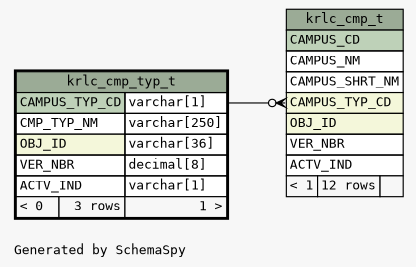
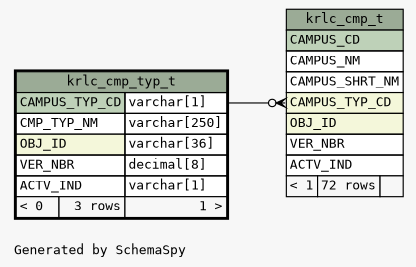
  digraph {
    bgcolor="#f7f7f7"
    fontname="DejaVu Sans Mono"
    fontsize=11
    label="\nGenerated by SchemaSpy"
    labeljust=l
    nodesep=0.18
    rankdir=RL
    ranksep=0.46
    node [fontname="DejaVu Sans Mono" fontsize=11 shape=plaintext]
-   n1 [label=<     <TABLE BORDER="0" CELLBORDER="1" CELLSPACING="0" BGCOLOR="#ffffff">       <TR><TD COLSPAN="3" BGCOLOR="#9bab96" ALIGN="CENTER">krlc_cmp_t</TD></TR>       <TR><TD PORT="CAMPUS_CD" COLSPAN="3" BGCOLOR="#bed1b8" ALIGN="LEFT">CAMPUS_CD</TD></TR>       <TR><TD PORT="CAMPUS_NM" COLSPAN="3" ALIGN="LEFT">CAMPUS_NM</TD></TR>       <TR><TD PORT="CAMPUS_SHRT_NM" COLSPAN="3" ALIGN="LEFT">CAMPUS_SHRT_NM</TD></TR>       <TR><TD PORT="CAMPUS_TYP_CD" COLSPAN="3" BGCOLOR="#f4f7da" ALIGN="LEFT">CAMPUS_TYP_CD</TD></TR>       <TR><TD PORT="OBJ_ID" COLSPAN="3" BGCOLOR="#f4f7da" ALIGN="LEFT">OBJ_ID</TD></TR>       <TR><TD PORT="VER_NBR" COLSPAN="3" ALIGN="LEFT">VER_NBR</TD></TR>       <TR><TD PORT="ACTV_IND" COLSPAN="3" ALIGN="LEFT">ACTV_IND</TD></TR>       <TR><TD ALIGN="LEFT" BGCOLOR="#f7f7f7">&lt; 1</TD><TD ALIGN="RIGHT" BGCOLOR="#f7f7f7">12 rows</TD><TD ALIGN="RIGHT" BGCOLOR="#f7f7f7">  </TD></TR>     </TABLE>>]
+   n1 [label=<     <TABLE BORDER="0" CELLBORDER="1" CELLSPACING="0" BGCOLOR="#ffffff">       <TR><TD COLSPAN="3" BGCOLOR="#9bab96" ALIGN="CENTER">krlc_cmp_t</TD></TR>       <TR><TD PORT="CAMPUS_CD" COLSPAN="3" BGCOLOR="#bed1b8" ALIGN="LEFT">CAMPUS_CD</TD></TR>       <TR><TD PORT="CAMPUS_NM" COLSPAN="3" ALIGN="LEFT">CAMPUS_NM</TD></TR>       <TR><TD PORT="CAMPUS_SHRT_NM" COLSPAN="3" ALIGN="LEFT">CAMPUS_SHRT_NM</TD></TR>       <TR><TD PORT="CAMPUS_TYP_CD" COLSPAN="3" BGCOLOR="#f4f7da" ALIGN="LEFT">CAMPUS_TYP_CD</TD></TR>       <TR><TD PORT="OBJ_ID" COLSPAN="3" BGCOLOR="#f4f7da" ALIGN="LEFT">OBJ_ID</TD></TR>       <TR><TD PORT="VER_NBR" COLSPAN="3" ALIGN="LEFT">VER_NBR</TD></TR>       <TR><TD PORT="ACTV_IND" COLSPAN="3" ALIGN="LEFT">ACTV_IND</TD></TR>       <TR><TD ALIGN="LEFT" BGCOLOR="#f7f7f7">&lt; 1</TD><TD ALIGN="RIGHT" BGCOLOR="#f7f7f7">72 rows</TD><TD ALIGN="RIGHT" BGCOLOR="#f7f7f7">  </TD></TR>     </TABLE>>]
    n2 [label=<     <TABLE BORDER="2" CELLBORDER="1" CELLSPACING="0" BGCOLOR="#ffffff">       <TR><TD COLSPAN="3" BGCOLOR="#9bab96" ALIGN="CENTER">krlc_cmp_typ_t</TD></TR>       <TR><TD PORT="CAMPUS_TYP_CD" COLSPAN="2" BGCOLOR="#bed1b8" ALIGN="LEFT">CAMPUS_TYP_CD</TD><TD PORT="CAMPUS_TYP_CD.type" ALIGN="LEFT">varchar[1]</TD></TR>       <TR><TD PORT="CMP_TYP_NM" COLSPAN="2" ALIGN="LEFT">CMP_TYP_NM</TD><TD PORT="CMP_TYP_NM.type" ALIGN="LEFT">varchar[250]</TD></TR>       <TR><TD PORT="OBJ_ID" COLSPAN="2" BGCOLOR="#f4f7da" ALIGN="LEFT">OBJ_ID</TD><TD PORT="OBJ_ID.type" ALIGN="LEFT">varchar[36]</TD></TR>       <TR><TD PORT="VER_NBR" COLSPAN="2" ALIGN="LEFT">VER_NBR</TD><TD PORT="VER_NBR.type" ALIGN="LEFT">decimal[8]</TD></TR>       <TR><TD PORT="ACTV_IND" COLSPAN="2" ALIGN="LEFT">ACTV_IND</TD><TD PORT="ACTV_IND.type" ALIGN="LEFT">varchar[1]</TD></TR>       <TR><TD ALIGN="LEFT" BGCOLOR="#f7f7f7">&lt; 0</TD><TD ALIGN="RIGHT" BGCOLOR="#f7f7f7">3 rows</TD><TD ALIGN="RIGHT" BGCOLOR="#f7f7f7">1 &gt;</TD></TR>     </TABLE>>]
    n1 -> n2 [arrowhead=none arrowsize=0.8 arrowtail=crowodot dir=back headport="CAMPUS_TYP_CD.type:e" tailport="CAMPUS_TYP_CD:w" fontname="DejaVu Sans Mono"]
  }
